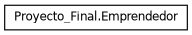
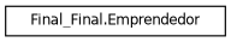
  digraph {
    rankdir=LR
-   n1 [color=black fillcolor=white fontname=Helvetica fontsize=10 height=0.2 label="Proyecto_Final.Emprendedor" shape=record style=filled width=0.4]
+   n1 [color=black fillcolor=white fontname=Helvetica fontsize=10 height=0.2 label="Final_Final.Emprendedor" shape=record style=filled width=0.4]
  }
